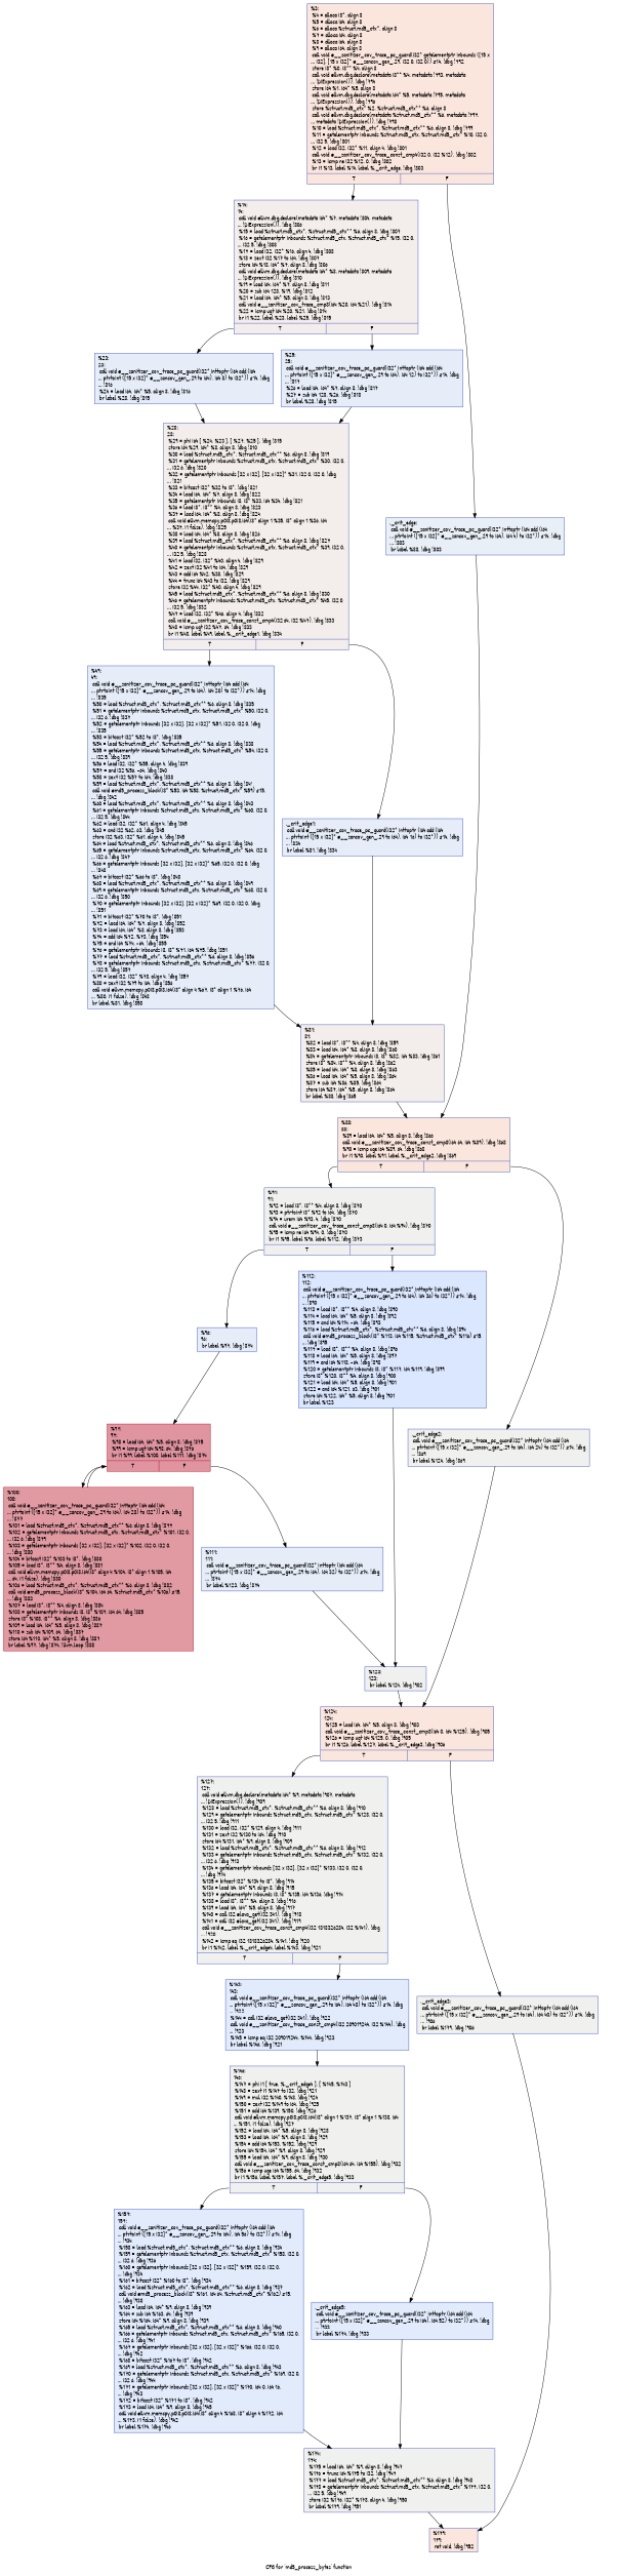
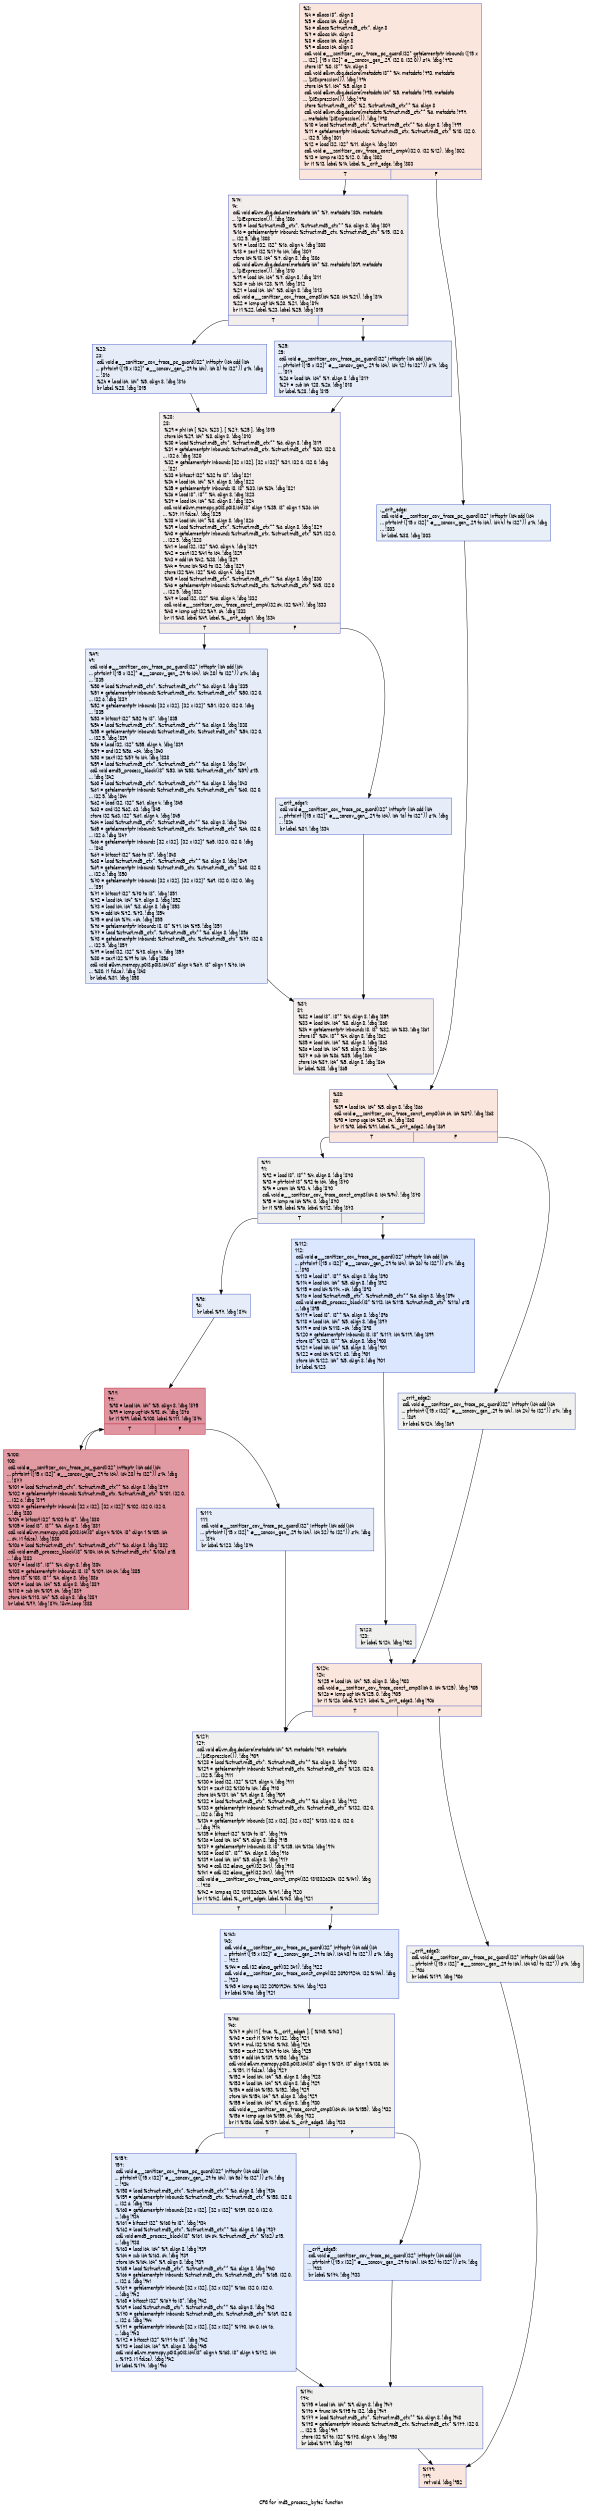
  digraph {
    fontname="Patrick Hand"
    label="CFG for 'md5_process_bytes' function"
    node [color="#3d50c3ff" fillcolor="#dedcdb70" fontname="Patrick Hand" shape=record style=filled]
    edge [fontname="Patrick Hand"]
    n1 [fillcolor="#f3c7b170" label="{%3:\l  %4 = alloca i8*, align 8\l  %5 = alloca i64, align 8\l  %6 = alloca %struct.md5_ctx*, align 8\l  %7 = alloca i64, align 8\l  %8 = alloca i64, align 8\l  %9 = alloca i64, align 8\l  call void @__sanitizer_cov_trace_pc_guard(i32* getelementptr inbounds ([15 x\l... i32], [15 x i32]* @__sancov_gen_.29, i32 0, i32 0)) #14, !dbg !792\l  store i8* %0, i8** %4, align 8\l  call void @llvm.dbg.declare(metadata i8** %4, metadata !793, metadata\l... !DIExpression()), !dbg !794\l  store i64 %1, i64* %5, align 8\l  call void @llvm.dbg.declare(metadata i64* %5, metadata !795, metadata\l... !DIExpression()), !dbg !796\l  store %struct.md5_ctx* %2, %struct.md5_ctx** %6, align 8\l  call void @llvm.dbg.declare(metadata %struct.md5_ctx** %6, metadata !797,\l... metadata !DIExpression()), !dbg !798\l  %10 = load %struct.md5_ctx*, %struct.md5_ctx** %6, align 8, !dbg !799\l  %11 = getelementptr inbounds %struct.md5_ctx, %struct.md5_ctx* %10, i32 0,\l... i32 5, !dbg !801\l  %12 = load i32, i32* %11, align 4, !dbg !801\l  call void @__sanitizer_cov_trace_const_cmp4(i32 0, i32 %12), !dbg !802\l  %13 = icmp ne i32 %12, 0, !dbg !802\l  br i1 %13, label %14, label %._crit_edge, !dbg !803\l|{<s0>T|<s1>F}}"]
    n2 [fillcolor="#e5d8d170" label="{%14:\l14:                                               \l  call void @llvm.dbg.declare(metadata i64* %7, metadata !804, metadata\l... !DIExpression()), !dbg !806\l  %15 = load %struct.md5_ctx*, %struct.md5_ctx** %6, align 8, !dbg !807\l  %16 = getelementptr inbounds %struct.md5_ctx, %struct.md5_ctx* %15, i32 0,\l... i32 5, !dbg !808\l  %17 = load i32, i32* %16, align 4, !dbg !808\l  %18 = zext i32 %17 to i64, !dbg !807\l  store i64 %18, i64* %7, align 8, !dbg !806\l  call void @llvm.dbg.declare(metadata i64* %8, metadata !809, metadata\l... !DIExpression()), !dbg !810\l  %19 = load i64, i64* %7, align 8, !dbg !811\l  %20 = sub i64 128, %19, !dbg !812\l  %21 = load i64, i64* %5, align 8, !dbg !813\l  call void @__sanitizer_cov_trace_cmp8(i64 %20, i64 %21), !dbg !814\l  %22 = icmp ugt i64 %20, %21, !dbg !814\l  br i1 %22, label %23, label %25, !dbg !815\l|{<s0>T|<s1>F}}"]
    n3 [fillcolor="#cedaeb70" label="{._crit_edge:                                      \l  call void @__sanitizer_cov_trace_pc_guard(i32* inttoptr (i64 add (i64\l... ptrtoint ([15 x i32]* @__sancov_gen_.29 to i64), i64 4) to i32*)) #14, !dbg\l... !803\l  br label %88, !dbg !803\l}"]
    n4 [fillcolor="#c7d7f070" label="{%23:\l23:                                               \l  call void @__sanitizer_cov_trace_pc_guard(i32* inttoptr (i64 add (i64\l... ptrtoint ([15 x i32]* @__sancov_gen_.29 to i64), i64 8) to i32*)) #14, !dbg\l... !816\l  %24 = load i64, i64* %5, align 8, !dbg !816\l  br label %28, !dbg !815\l}"]
    n5 [fillcolor="#c7d7f070" label="{%25:\l25:                                               \l  call void @__sanitizer_cov_trace_pc_guard(i32* inttoptr (i64 add (i64\l... ptrtoint ([15 x i32]* @__sancov_gen_.29 to i64), i64 12) to i32*)) #14, !dbg\l... !817\l  %26 = load i64, i64* %7, align 8, !dbg !817\l  %27 = sub i64 128, %26, !dbg !818\l  br label %28, !dbg !815\l}"]
    n6 [fillcolor="#f3c7b170" label="{%88:\l88:                                               \l  %89 = load i64, i64* %5, align 8, !dbg !866\l  call void @__sanitizer_cov_trace_const_cmp8(i64 64, i64 %89), !dbg !868\l  %90 = icmp uge i64 %89, 64, !dbg !868\l  br i1 %90, label %91, label %._crit_edge2, !dbg !869\l|{<s0>T|<s1>F}}"]
    n7 [fillcolor="#e5d8d170" label="{%28:\l28:                                               \l  %29 = phi i64 [ %24, %23 ], [ %27, %25 ], !dbg !815\l  store i64 %29, i64* %8, align 8, !dbg !810\l  %30 = load %struct.md5_ctx*, %struct.md5_ctx** %6, align 8, !dbg !819\l  %31 = getelementptr inbounds %struct.md5_ctx, %struct.md5_ctx* %30, i32 0,\l... i32 6, !dbg !820\l  %32 = getelementptr inbounds [32 x i32], [32 x i32]* %31, i32 0, i32 0, !dbg\l... !821\l  %33 = bitcast i32* %32 to i8*, !dbg !821\l  %34 = load i64, i64* %7, align 8, !dbg !822\l  %35 = getelementptr inbounds i8, i8* %33, i64 %34, !dbg !821\l  %36 = load i8*, i8** %4, align 8, !dbg !823\l  %37 = load i64, i64* %8, align 8, !dbg !824\l  call void @llvm.memcpy.p0i8.p0i8.i64(i8* align 1 %35, i8* align 1 %36, i64\l... %37, i1 false), !dbg !825\l  %38 = load i64, i64* %8, align 8, !dbg !826\l  %39 = load %struct.md5_ctx*, %struct.md5_ctx** %6, align 8, !dbg !827\l  %40 = getelementptr inbounds %struct.md5_ctx, %struct.md5_ctx* %39, i32 0,\l... i32 5, !dbg !828\l  %41 = load i32, i32* %40, align 4, !dbg !829\l  %42 = zext i32 %41 to i64, !dbg !829\l  %43 = add i64 %42, %38, !dbg !829\l  %44 = trunc i64 %43 to i32, !dbg !829\l  store i32 %44, i32* %40, align 4, !dbg !829\l  %45 = load %struct.md5_ctx*, %struct.md5_ctx** %6, align 8, !dbg !830\l  %46 = getelementptr inbounds %struct.md5_ctx, %struct.md5_ctx* %45, i32 0,\l... i32 5, !dbg !832\l  %47 = load i32, i32* %46, align 4, !dbg !832\l  call void @__sanitizer_cov_trace_const_cmp4(i32 64, i32 %47), !dbg !833\l  %48 = icmp ugt i32 %47, 64, !dbg !833\l  br i1 %48, label %49, label %._crit_edge1, !dbg !834\l|{<s0>T|<s1>F}}"]
    n8 [label="{%91:\l91:                                               \l  %92 = load i8*, i8** %4, align 8, !dbg !870\l  %93 = ptrtoint i8* %92 to i64, !dbg !870\l  %94 = urem i64 %93, 4, !dbg !870\l  call void @__sanitizer_cov_trace_const_cmp8(i64 0, i64 %94), !dbg !870\l  %95 = icmp ne i64 %94, 0, !dbg !870\l  br i1 %95, label %96, label %112, !dbg !873\l|{<s0>T|<s1>F}}"]
    n9 [label="{._crit_edge2:                                     \l  call void @__sanitizer_cov_trace_pc_guard(i32* inttoptr (i64 add (i64\l... ptrtoint ([15 x i32]* @__sancov_gen_.29 to i64), i64 24) to i32*)) #14, !dbg\l... !869\l  br label %124, !dbg !869\l}"]
    n10 [fillcolor="#c7d7f070" label="{%96:\l96:                                               \l  br label %97, !dbg !874\l}"]
    n11 [fillcolor="#aec9fc70" label="{%112:\l112:                                              \l  call void @__sanitizer_cov_trace_pc_guard(i32* inttoptr (i64 add (i64\l... ptrtoint ([15 x i32]* @__sancov_gen_.29 to i64), i64 36) to i32*)) #14, !dbg\l... !890\l  %113 = load i8*, i8** %4, align 8, !dbg !890\l  %114 = load i64, i64* %5, align 8, !dbg !892\l  %115 = and i64 %114, -64, !dbg !893\l  %116 = load %struct.md5_ctx*, %struct.md5_ctx** %6, align 8, !dbg !894\l  call void @md5_process_block(i8* %113, i64 %115, %struct.md5_ctx* %116) #15,\l... !dbg !895\l  %117 = load i8*, i8** %4, align 8, !dbg !896\l  %118 = load i64, i64* %5, align 8, !dbg !897\l  %119 = and i64 %118, -64, !dbg !898\l  %120 = getelementptr inbounds i8, i8* %117, i64 %119, !dbg !899\l  store i8* %120, i8** %4, align 8, !dbg !900\l  %121 = load i64, i64* %5, align 8, !dbg !901\l  %122 = and i64 %121, 63, !dbg !901\l  store i64 %122, i64* %5, align 8, !dbg !901\l  br label %123\l}"]
    n12 [fillcolor="#f3c7b170" label="{%124:\l124:                                              \l  %125 = load i64, i64* %5, align 8, !dbg !903\l  call void @__sanitizer_cov_trace_const_cmp8(i64 0, i64 %125), !dbg !905\l  %126 = icmp ugt i64 %125, 0, !dbg !905\l  br i1 %126, label %127, label %._crit_edge3, !dbg !906\l|{<s0>T|<s1>F}}"]
    n13 [fillcolor="#c7d7f070" label="{%49:\l49:                                               \l  call void @__sanitizer_cov_trace_pc_guard(i32* inttoptr (i64 add (i64\l... ptrtoint ([15 x i32]* @__sancov_gen_.29 to i64), i64 20) to i32*)) #14, !dbg\l... !835\l  %50 = load %struct.md5_ctx*, %struct.md5_ctx** %6, align 8, !dbg !835\l  %51 = getelementptr inbounds %struct.md5_ctx, %struct.md5_ctx* %50, i32 0,\l... i32 6, !dbg !837\l  %52 = getelementptr inbounds [32 x i32], [32 x i32]* %51, i32 0, i32 0, !dbg\l... !835\l  %53 = bitcast i32* %52 to i8*, !dbg !835\l  %54 = load %struct.md5_ctx*, %struct.md5_ctx** %6, align 8, !dbg !838\l  %55 = getelementptr inbounds %struct.md5_ctx, %struct.md5_ctx* %54, i32 0,\l... i32 5, !dbg !839\l  %56 = load i32, i32* %55, align 4, !dbg !839\l  %57 = and i32 %56, -64, !dbg !840\l  %58 = zext i32 %57 to i64, !dbg !838\l  %59 = load %struct.md5_ctx*, %struct.md5_ctx** %6, align 8, !dbg !841\l  call void @md5_process_block(i8* %53, i64 %58, %struct.md5_ctx* %59) #15,\l... !dbg !842\l  %60 = load %struct.md5_ctx*, %struct.md5_ctx** %6, align 8, !dbg !843\l  %61 = getelementptr inbounds %struct.md5_ctx, %struct.md5_ctx* %60, i32 0,\l... i32 5, !dbg !844\l  %62 = load i32, i32* %61, align 4, !dbg !845\l  %63 = and i32 %62, 63, !dbg !845\l  store i32 %63, i32* %61, align 4, !dbg !845\l  %64 = load %struct.md5_ctx*, %struct.md5_ctx** %6, align 8, !dbg !846\l  %65 = getelementptr inbounds %struct.md5_ctx, %struct.md5_ctx* %64, i32 0,\l... i32 6, !dbg !847\l  %66 = getelementptr inbounds [32 x i32], [32 x i32]* %65, i32 0, i32 0, !dbg\l... !848\l  %67 = bitcast i32* %66 to i8*, !dbg !848\l  %68 = load %struct.md5_ctx*, %struct.md5_ctx** %6, align 8, !dbg !849\l  %69 = getelementptr inbounds %struct.md5_ctx, %struct.md5_ctx* %68, i32 0,\l... i32 6, !dbg !850\l  %70 = getelementptr inbounds [32 x i32], [32 x i32]* %69, i32 0, i32 0, !dbg\l... !851\l  %71 = bitcast i32* %70 to i8*, !dbg !851\l  %72 = load i64, i64* %7, align 8, !dbg !852\l  %73 = load i64, i64* %8, align 8, !dbg !853\l  %74 = add i64 %72, %73, !dbg !854\l  %75 = and i64 %74, -64, !dbg !855\l  %76 = getelementptr inbounds i8, i8* %71, i64 %75, !dbg !851\l  %77 = load %struct.md5_ctx*, %struct.md5_ctx** %6, align 8, !dbg !856\l  %78 = getelementptr inbounds %struct.md5_ctx, %struct.md5_ctx* %77, i32 0,\l... i32 5, !dbg !857\l  %79 = load i32, i32* %78, align 4, !dbg !857\l  %80 = zext i32 %79 to i64, !dbg !856\l  call void @llvm.memcpy.p0i8.p0i8.i64(i8* align 4 %67, i8* align 1 %76, i64\l... %80, i1 false), !dbg !848\l  br label %81, !dbg !858\l}"]
    n14 [fillcolor="#c7d7f070" label="{._crit_edge1:                                     \l  call void @__sanitizer_cov_trace_pc_guard(i32* inttoptr (i64 add (i64\l... ptrtoint ([15 x i32]* @__sancov_gen_.29 to i64), i64 16) to i32*)) #14, !dbg\l... !834\l  br label %81, !dbg !834\l}"]
    n15 [fillcolor="#e5d8d170" label="{%81:\l81:                                               \l  %82 = load i8*, i8** %4, align 8, !dbg !859\l  %83 = load i64, i64* %8, align 8, !dbg !860\l  %84 = getelementptr inbounds i8, i8* %82, i64 %83, !dbg !861\l  store i8* %84, i8** %4, align 8, !dbg !862\l  %85 = load i64, i64* %8, align 8, !dbg !863\l  %86 = load i64, i64* %5, align 8, !dbg !864\l  %87 = sub i64 %86, %85, !dbg !864\l  store i64 %87, i64* %5, align 8, !dbg !864\l  br label %88, !dbg !865\l}"]
    n16 [color="#b70d28ff" fillcolor="#b70d2870" label="{%97:\l97:                                               \l  %98 = load i64, i64* %5, align 8, !dbg !875\l  %99 = icmp ugt i64 %98, 64, !dbg !876\l  br i1 %99, label %100, label %111, !dbg !874\l|{<s0>T|<s1>F}}"]
    n17 [label="{%123:\l123:                                              \l  br label %124, !dbg !902\l}"]
    n18 [label="{%127:\l127:                                              \l  call void @llvm.dbg.declare(metadata i64* %9, metadata !907, metadata\l... !DIExpression()), !dbg !909\l  %128 = load %struct.md5_ctx*, %struct.md5_ctx** %6, align 8, !dbg !910\l  %129 = getelementptr inbounds %struct.md5_ctx, %struct.md5_ctx* %128, i32 0,\l... i32 5, !dbg !911\l  %130 = load i32, i32* %129, align 4, !dbg !911\l  %131 = zext i32 %130 to i64, !dbg !910\l  store i64 %131, i64* %9, align 8, !dbg !909\l  %132 = load %struct.md5_ctx*, %struct.md5_ctx** %6, align 8, !dbg !912\l  %133 = getelementptr inbounds %struct.md5_ctx, %struct.md5_ctx* %132, i32 0,\l... i32 6, !dbg !913\l  %134 = getelementptr inbounds [32 x i32], [32 x i32]* %133, i32 0, i32 0,\l... !dbg !914\l  %135 = bitcast i32* %134 to i8*, !dbg !914\l  %136 = load i64, i64* %9, align 8, !dbg !915\l  %137 = getelementptr inbounds i8, i8* %135, i64 %136, !dbg !914\l  %138 = load i8*, i8** %4, align 8, !dbg !916\l  %139 = load i64, i64* %5, align 8, !dbg !917\l  %140 = call i32 @lava_get(i32 341), !dbg !918\l  %141 = call i32 @lava_get(i32 341), !dbg !919\l  call void @__sanitizer_cov_trace_const_cmp4(i32 1818326284, i32 %141), !dbg\l... !920\l  %142 = icmp eq i32 1818326284, %141, !dbg !920\l  br i1 %142, label %._crit_edge4, label %143, !dbg !921\l|{<s0>T|<s1>F}}"]
    n19 [label="{._crit_edge3:                                     \l  call void @__sanitizer_cov_trace_pc_guard(i32* inttoptr (i64 add (i64\l... ptrtoint ([15 x i32]* @__sancov_gen_.29 to i64), i64 40) to i32*)) #14, !dbg\l... !906\l  br label %179, !dbg !906\l}"]
    n20 [fillcolor="#bbd1f870" label="{%143:\l143:                                              \l  call void @__sanitizer_cov_trace_pc_guard(i32* inttoptr (i64 add (i64\l... ptrtoint ([15 x i32]* @__sancov_gen_.29 to i64), i64 48) to i32*)) #14, !dbg\l... !922\l  %144 = call i32 @lava_get(i32 341), !dbg !922\l  call void @__sanitizer_cov_trace_const_cmp4(i32 209019244, i32 %144), !dbg\l... !923\l  %145 = icmp eq i32 209019244, %144, !dbg !923\l  br label %146, !dbg !921\l}"]
    n21 [fillcolor="#f3c7b170" label="{%179:\l179:                                              \l  ret void, !dbg !952\l}"]
    n22 [color="#b70d28ff" fillcolor="#bb1b2c70" label="{%100:\l100:                                              \l  call void @__sanitizer_cov_trace_pc_guard(i32* inttoptr (i64 add (i64\l... ptrtoint ([15 x i32]* @__sancov_gen_.29 to i64), i64 28) to i32*)) #14, !dbg\l... !877\l  %101 = load %struct.md5_ctx*, %struct.md5_ctx** %6, align 8, !dbg !877\l  %102 = getelementptr inbounds %struct.md5_ctx, %struct.md5_ctx* %101, i32 0,\l... i32 6, !dbg !879\l  %103 = getelementptr inbounds [32 x i32], [32 x i32]* %102, i32 0, i32 0,\l... !dbg !880\l  %104 = bitcast i32* %103 to i8*, !dbg !880\l  %105 = load i8*, i8** %4, align 8, !dbg !881\l  call void @llvm.memcpy.p0i8.p0i8.i64(i8* align 4 %104, i8* align 1 %105, i64\l... 64, i1 false), !dbg !880\l  %106 = load %struct.md5_ctx*, %struct.md5_ctx** %6, align 8, !dbg !882\l  call void @md5_process_block(i8* %104, i64 64, %struct.md5_ctx* %106) #15,\l... !dbg !883\l  %107 = load i8*, i8** %4, align 8, !dbg !884\l  %108 = getelementptr inbounds i8, i8* %107, i64 64, !dbg !885\l  store i8* %108, i8** %4, align 8, !dbg !886\l  %109 = load i64, i64* %5, align 8, !dbg !887\l  %110 = sub i64 %109, 64, !dbg !887\l  store i64 %110, i64* %5, align 8, !dbg !887\l  br label %97, !dbg !874, !llvm.loop !888\l}"]
    n23 [fillcolor="#c7d7f070" label="{%111:\l111:                                              \l  call void @__sanitizer_cov_trace_pc_guard(i32* inttoptr (i64 add (i64\l... ptrtoint ([15 x i32]* @__sancov_gen_.29 to i64), i64 32) to i32*)) #14, !dbg\l... !874\l  br label %123, !dbg !874\l}"]
    n24 [label="{%146:\l146:                                              \l  %147 = phi i1 [ true, %._crit_edge4 ], [ %145, %143 ]\l  %148 = zext i1 %147 to i32, !dbg !921\l  %149 = mul i32 %140, %148, !dbg !924\l  %150 = zext i32 %149 to i64, !dbg !925\l  %151 = add i64 %139, %150, !dbg !926\l  call void @llvm.memcpy.p0i8.p0i8.i64(i8* align 1 %137, i8* align 1 %138, i64\l... %151, i1 false), !dbg !927\l  %152 = load i64, i64* %5, align 8, !dbg !928\l  %153 = load i64, i64* %9, align 8, !dbg !929\l  %154 = add i64 %153, %152, !dbg !929\l  store i64 %154, i64* %9, align 8, !dbg !929\l  %155 = load i64, i64* %9, align 8, !dbg !930\l  call void @__sanitizer_cov_trace_const_cmp8(i64 64, i64 %155), !dbg !932\l  %156 = icmp uge i64 %155, 64, !dbg !932\l  br i1 %156, label %157, label %._crit_edge5, !dbg !933\l|{<s0>T|<s1>F}}"]
    n25 [fillcolor="#bbd1f870" label="{%157:\l157:                                              \l  call void @__sanitizer_cov_trace_pc_guard(i32* inttoptr (i64 add (i64\l... ptrtoint ([15 x i32]* @__sancov_gen_.29 to i64), i64 56) to i32*)) #14, !dbg\l... !934\l  %158 = load %struct.md5_ctx*, %struct.md5_ctx** %6, align 8, !dbg !934\l  %159 = getelementptr inbounds %struct.md5_ctx, %struct.md5_ctx* %158, i32 0,\l... i32 6, !dbg !936\l  %160 = getelementptr inbounds [32 x i32], [32 x i32]* %159, i32 0, i32 0,\l... !dbg !934\l  %161 = bitcast i32* %160 to i8*, !dbg !934\l  %162 = load %struct.md5_ctx*, %struct.md5_ctx** %6, align 8, !dbg !937\l  call void @md5_process_block(i8* %161, i64 64, %struct.md5_ctx* %162) #15,\l... !dbg !938\l  %163 = load i64, i64* %9, align 8, !dbg !939\l  %164 = sub i64 %163, 64, !dbg !939\l  store i64 %164, i64* %9, align 8, !dbg !939\l  %165 = load %struct.md5_ctx*, %struct.md5_ctx** %6, align 8, !dbg !940\l  %166 = getelementptr inbounds %struct.md5_ctx, %struct.md5_ctx* %165, i32 0,\l... i32 6, !dbg !941\l  %167 = getelementptr inbounds [32 x i32], [32 x i32]* %166, i32 0, i32 0,\l... !dbg !942\l  %168 = bitcast i32* %167 to i8*, !dbg !942\l  %169 = load %struct.md5_ctx*, %struct.md5_ctx** %6, align 8, !dbg !943\l  %170 = getelementptr inbounds %struct.md5_ctx, %struct.md5_ctx* %169, i32 0,\l... i32 6, !dbg !944\l  %171 = getelementptr inbounds [32 x i32], [32 x i32]* %170, i64 0, i64 16,\l... !dbg !943\l  %172 = bitcast i32* %171 to i8*, !dbg !942\l  %173 = load i64, i64* %9, align 8, !dbg !945\l  call void @llvm.memcpy.p0i8.p0i8.i64(i8* align 4 %168, i8* align 4 %172, i64\l... %173, i1 false), !dbg !942\l  br label %174, !dbg !946\l}"]
    n26 [fillcolor="#bbd1f870" label="{._crit_edge5:                                     \l  call void @__sanitizer_cov_trace_pc_guard(i32* inttoptr (i64 add (i64\l... ptrtoint ([15 x i32]* @__sancov_gen_.29 to i64), i64 52) to i32*)) #14, !dbg\l... !933\l  br label %174, !dbg !933\l}"]
    n27 [label="{%174:\l174:                                              \l  %175 = load i64, i64* %9, align 8, !dbg !947\l  %176 = trunc i64 %175 to i32, !dbg !947\l  %177 = load %struct.md5_ctx*, %struct.md5_ctx** %6, align 8, !dbg !948\l  %178 = getelementptr inbounds %struct.md5_ctx, %struct.md5_ctx* %177, i32 0,\l... i32 5, !dbg !949\l  store i32 %176, i32* %178, align 4, !dbg !950\l  br label %179, !dbg !951\l}"]
    n1 -> n2 [tailport=s0]
    n1 -> n3 [tailport=s1]
    n2 -> n4 [tailport=s0]
    n2 -> n5 [tailport=s1]
    n3 -> n6
    n4 -> n7
    n5 -> n7
    n6 -> n8 [tailport=s0]
    n6 -> n9 [tailport=s1]
    n7 -> n13 [tailport=s0]
    n7 -> n14 [tailport=s1]
    n8 -> n10 [tailport=s0]
    n8 -> n11 [tailport=s1]
    n9 -> n12
    n10 -> n16
    n11 -> n17
    n12 -> n18 [tailport=s0]
    n12 -> n19 [tailport=s1]
    n13 -> n15
    n14 -> n15
    n15 -> n6
    n16 -> n22 [tailport=s0]
    n16 -> n23 [tailport=s1]
    n17 -> n12
    n18 -> n20 [tailport=s1]
    n19 -> n21
    n20 -> n24
    n22 -> n16
-   n23 -> n17
+   n23 -> n18
    n24 -> n25 [tailport=s0]
    n24 -> n26 [tailport=s1]
    n25 -> n27
    n26 -> n27
    n27 -> n21
  }
